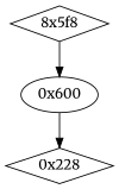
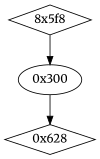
  strict digraph {
    fontname=Merriweather
    node [fontname=Merriweather shape=diamond]
    edge [fontname=Merriweather]
-   "0x628" [opcode="[u'push', u'mov', u'ldr', u'add', u'bl', u'mov', u'pop']" label="0x228"]
-   "0x600" [opcode="[u'sub', u'sub', u'umull', u'and', u'lsr', u'rrx', u'add', u'sub', u'b']" shape=ellipse]
+   "0x628" [opcode="[u'push', u'mov', u'ldr', u'add', u'bl', u'mov', u'pop']"]
+   "0x600" [opcode="[u'sub', u'sub', u'umull', u'and', u'lsr', u'rrx', u'add', u'sub', u'b']" shape=ellipse label="0x300"]
    n3 [label="8x5f8" opcode="[u'cmp', u'b']"]
    "0x600" -> "0x628"
    n3 -> "0x600"
  }
